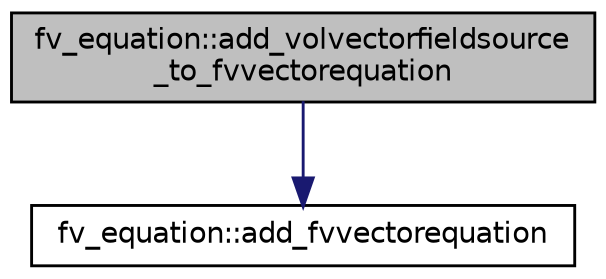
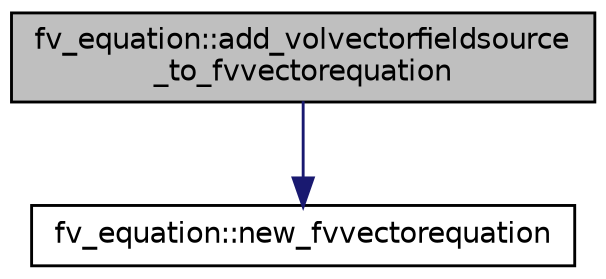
  digraph {
    rankdir=TB
    node [color=black fontname=Helvetica fontsize=10 shape=record style=filled]
    n1 [fillcolor=grey75 fontcolor=black height=0.2 label="fv_equation::add_volvectorfieldsource\l_to_fvvectorequation" width=0.4]
-   n2 [fillcolor=white height=0.2 label="fv_equation::add_fvvectorequation" width=0.4]
+   n2 [fillcolor=white height=0.2 label="fv_equation::new_fvvectorequation" width=0.4]
    n1 -> n2 [color=midnightblue fontname=Helvetica fontsize=10 labelfontname=Helvetica labelfontsize=10 style=solid]
  }
